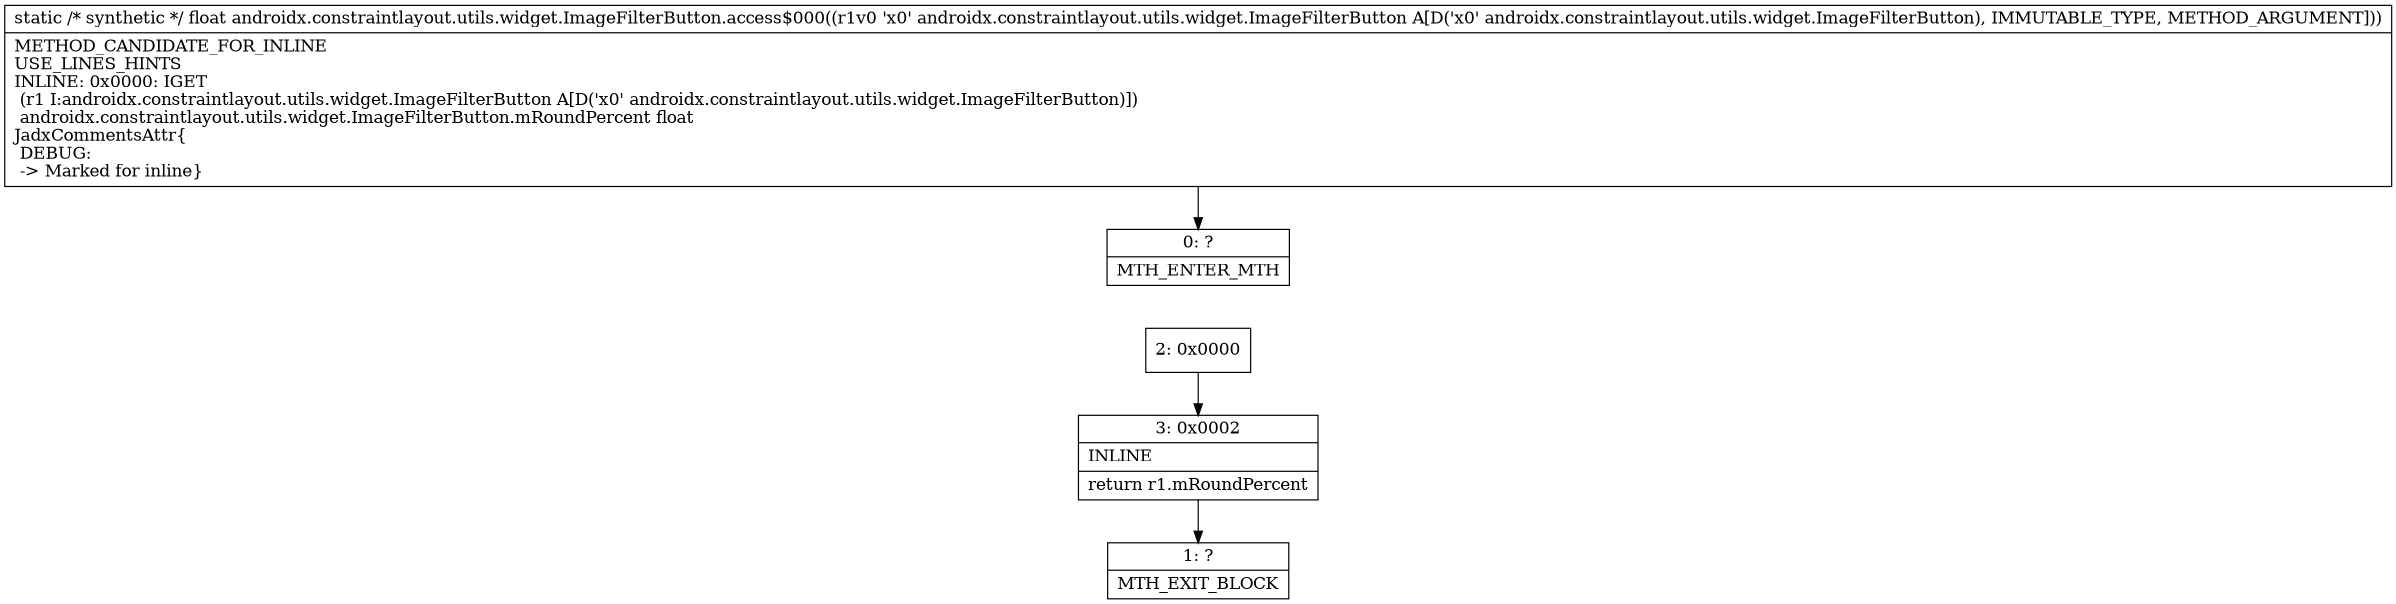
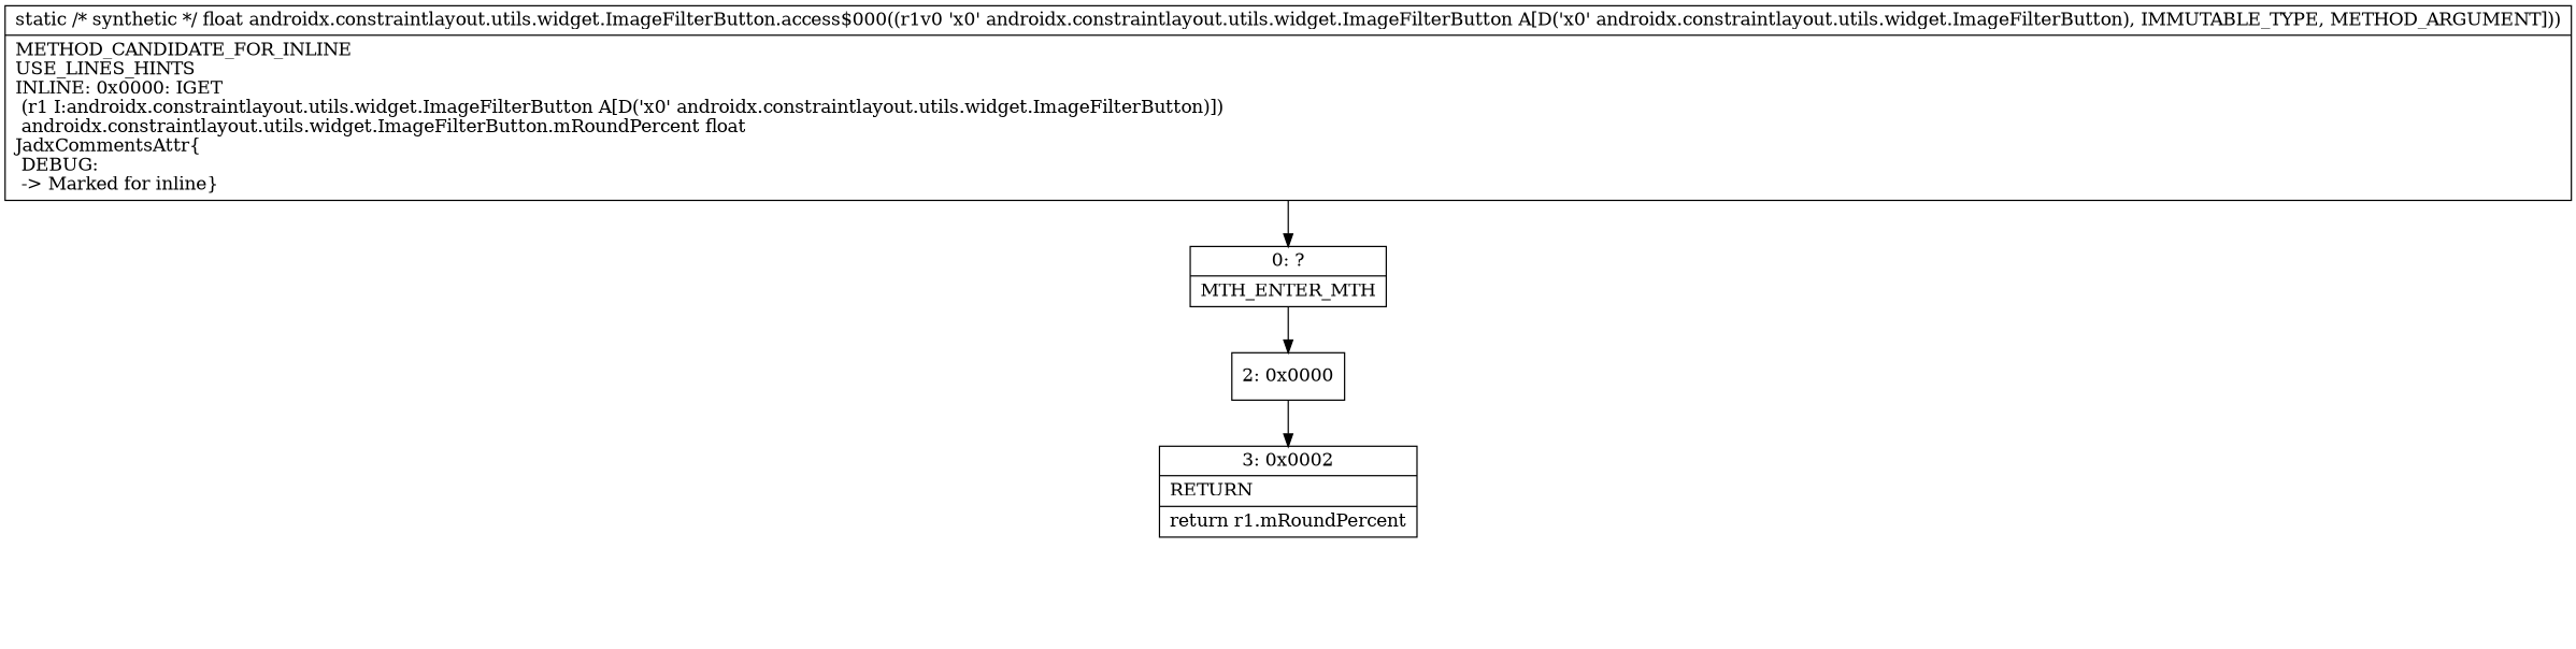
  digraph {
    node [shape=record]
    n1 [label="{0\:\ ?|MTH_ENTER_MTH\l}"]
    n2 [label="{2\:\ 0x0000}"]
-   n3 [label="{3\:\ 0x0002|INLINE\l|return r1.mRoundPercent\l}"]
-   n4 [label="{1\:\ ?|MTH_EXIT_BLOCK\l}"]
+   n3 [label="{3\:\ 0x0002|RETURN\l|return r1.mRoundPercent\l}"]
    n5 [label="{static \/* synthetic *\/ float androidx.constraintlayout.utils.widget.ImageFilterButton.access$000((r1v0 'x0' androidx.constraintlayout.utils.widget.ImageFilterButton A[D('x0' androidx.constraintlayout.utils.widget.ImageFilterButton), IMMUTABLE_TYPE, METHOD_ARGUMENT]))  | METHOD_CANDIDATE_FOR_INLINE\lUSE_LINES_HINTS\lINLINE: 0x0000: IGET  \l  (r1 I:androidx.constraintlayout.utils.widget.ImageFilterButton A[D('x0' androidx.constraintlayout.utils.widget.ImageFilterButton)])\l androidx.constraintlayout.utils.widget.ImageFilterButton.mRoundPercent float\lJadxCommentsAttr\{\l DEBUG: \l \-\> Marked for inline\}\l}"]
+   n1 -> n2
    n2 -> n3
-   n3 -> n4
    n5 -> n1
  }
